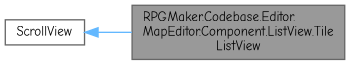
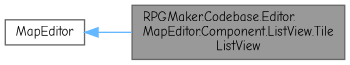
  digraph {
    rankdir=LR
    fontname="Comic Neue"
    node [color=gray40 fontname="Comic Neue" fontsize=10 shape=box style=filled]
    n1 [fillcolor=grey60 fontcolor=black height=0.2 label="RPGMaker.Codebase.Editor.\lMapEditor.Component.ListView.Tile\lListView" width=0.4]
-   n2 [fillcolor=white height=0.2 label=ScrollView width=0.4]
+   n2 [fillcolor=white height=0.2 label=MapEditor width=0.4]
    n2 -> n1 [color=steelblue1 dir=back fontname="Comic Neue" fontsize=10 labelfontname=Helvetica labelfontsize=10 style=solid]
  }
